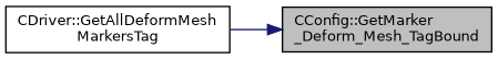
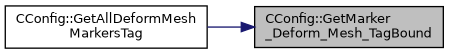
  digraph {
    rankdir=RL
    node [color=black fontname=Helvetica fontsize=10 shape=record style=filled]
    n1 [fillcolor=grey75 fontcolor=black height=0.2 label="CConfig::GetMarker\l_Deform_Mesh_TagBound" width=0.4]
-   n2 [fillcolor=white height=0.2 label="CDriver::GetAllDeformMesh\lMarkersTag" width=0.4]
+   n2 [fillcolor=white height=0.2 label="CConfig::GetAllDeformMesh\lMarkersTag" width=0.4]
    n1 -> n2 [color=midnightblue dir=back fontname=Helvetica fontsize=10 labelfontname=Helvetica labelfontsize=10 style=solid]
  }
